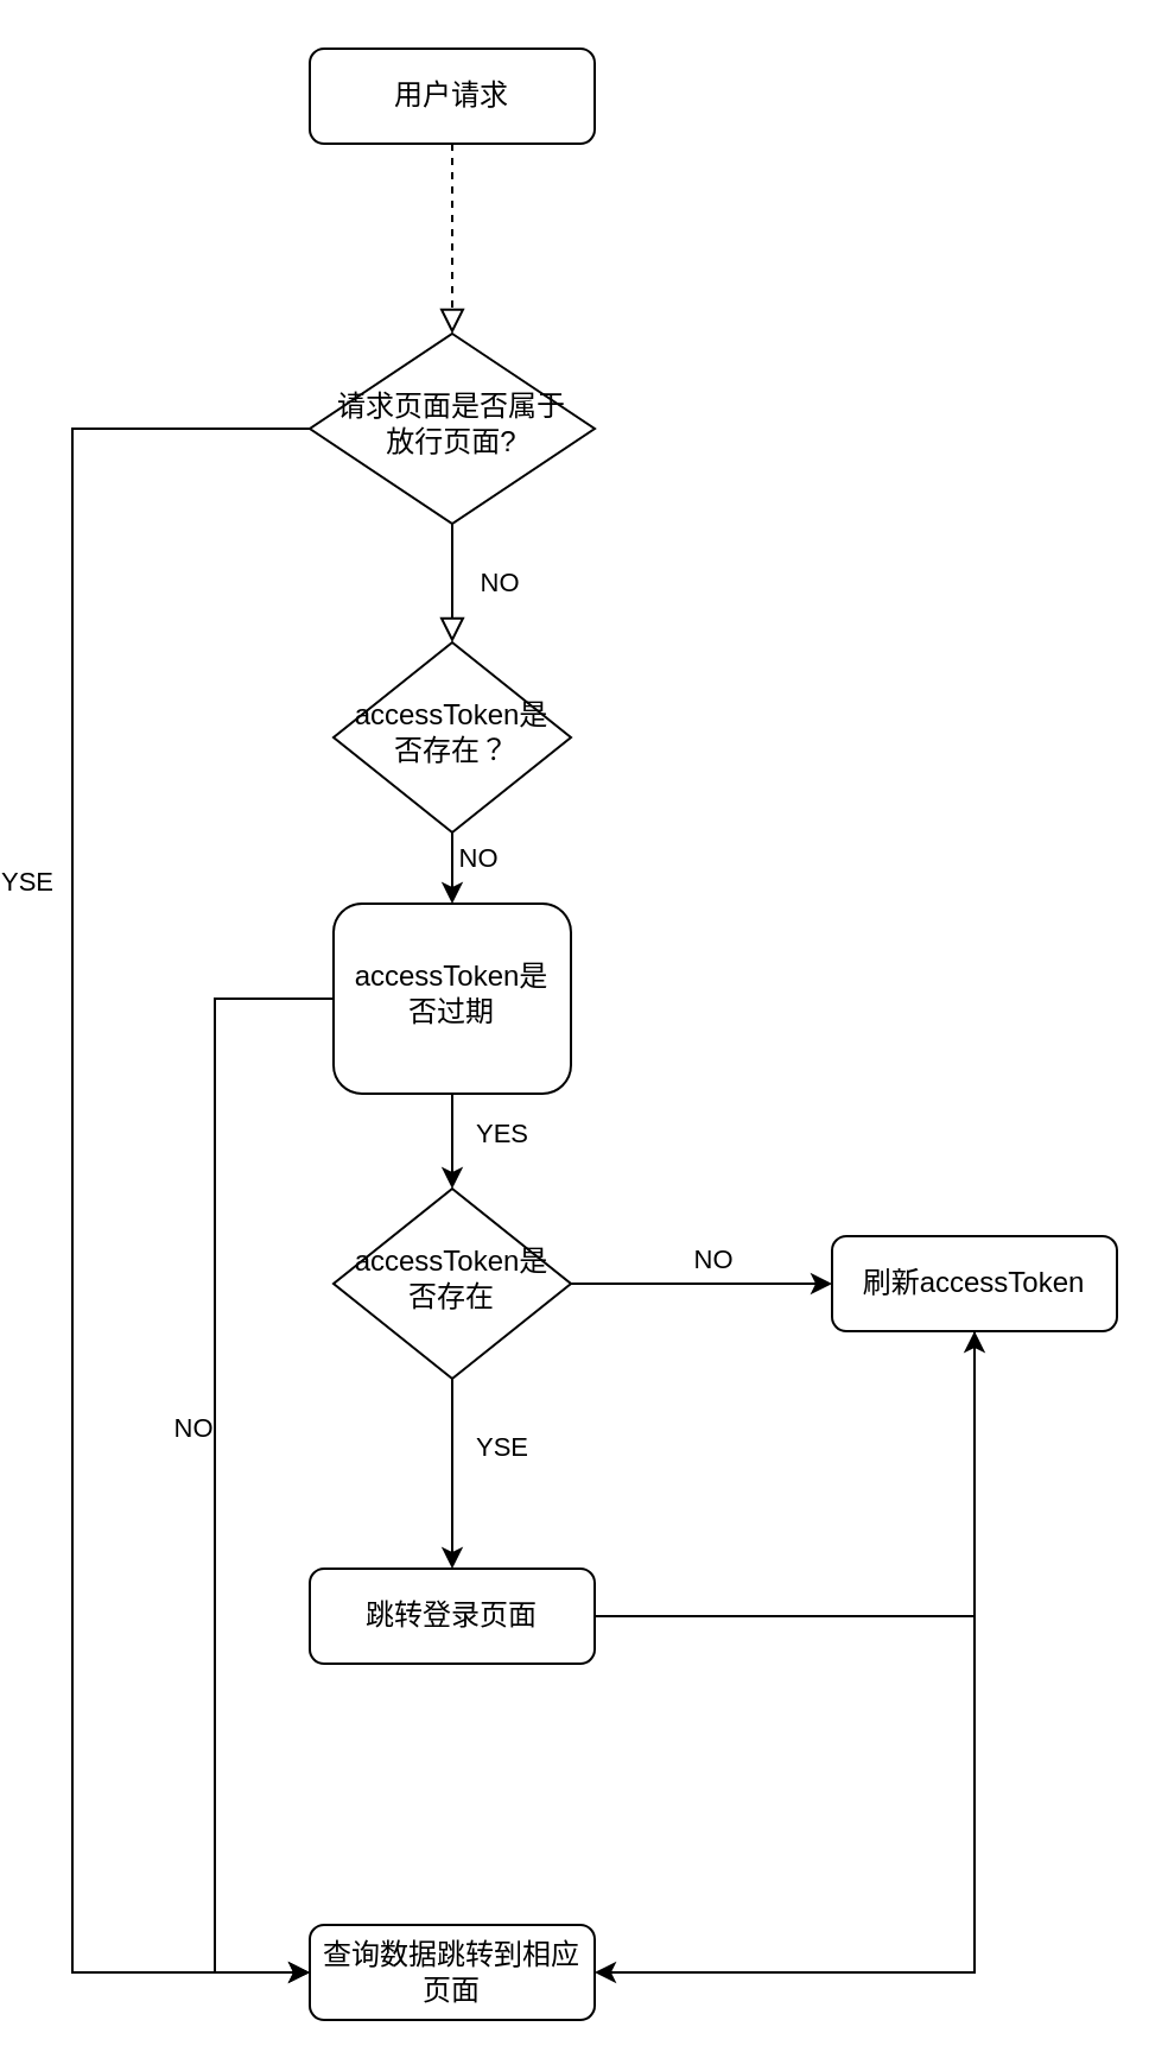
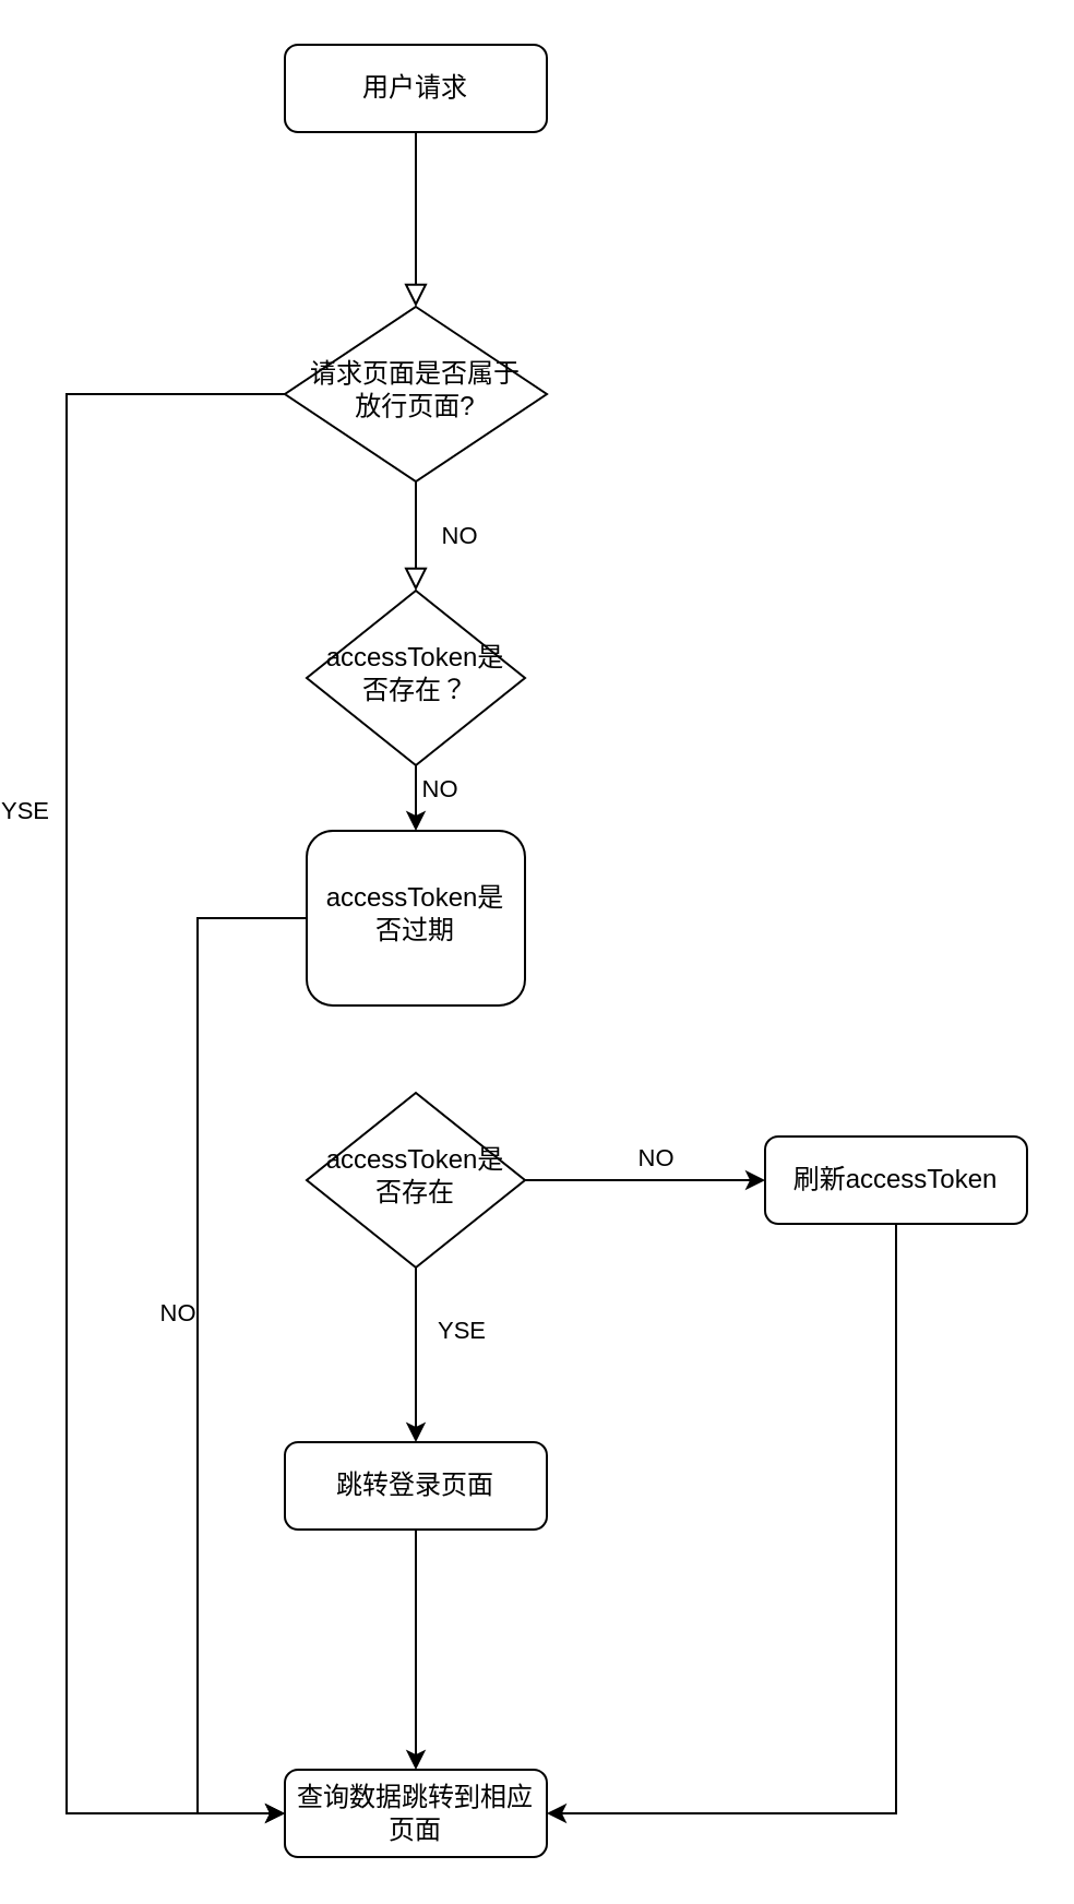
  <mxCell id="0" />
  <mxCell id="1" parent="0" />
- <mxCell id="2" value="" style="rounded=0;html=1;jettySize=auto;orthogonalLoop=1;fontSize=11;endArrow=block;endFill=0;endSize=8;strokeWidth=1;shadow=0;labelBackgroundColor=none;edgeStyle=orthogonalEdgeStyle;dashed=1;" parent="1" source="3" target="7" edge="1"><mxGeometry relative="1" as="geometry" /></mxCell>
+ <mxCell id="2" value="" style="rounded=0;html=1;jettySize=auto;orthogonalLoop=1;fontSize=11;endArrow=block;endFill=0;endSize=8;strokeWidth=1;shadow=0;labelBackgroundColor=none;edgeStyle=orthogonalEdgeStyle;" parent="1" source="3" target="7" edge="1"><mxGeometry relative="1" as="geometry" /></mxCell>
  <mxCell id="3" value="用户请求" style="rounded=1;whiteSpace=wrap;html=1;fontSize=12;glass=0;strokeWidth=1;shadow=0;" parent="1" vertex="1"><mxGeometry x="120" y="20" width="120" height="40" as="geometry" /></mxCell>
  <mxCell id="4" value="NO" style="rounded=0;html=1;jettySize=auto;orthogonalLoop=1;fontSize=11;endArrow=block;endFill=0;endSize=8;strokeWidth=1;shadow=0;labelBackgroundColor=none;edgeStyle=orthogonalEdgeStyle;" parent="1" source="7" target="10" edge="1"><mxGeometry y="20" relative="1" as="geometry"><mxPoint as="offset" /></mxGeometry></mxCell>
  <mxCell id="5" style="edgeStyle=orthogonalEdgeStyle;rounded=0;orthogonalLoop=1;jettySize=auto;html=1;entryX=0;entryY=0.5;entryDx=0;entryDy=0;" edge="1" parent="1" source="7" target="24"><mxGeometry relative="1" as="geometry"><Array as="points"><mxPoint x="20" y="180" /><mxPoint x="20" y="830" /></Array></mxGeometry></mxCell>
  <mxCell id="6" value="YSE" style="edgeLabel;html=1;align=center;verticalAlign=middle;resizable=0;points=[];" vertex="1" connectable="0" parent="5"><mxGeometry x="-0.461" y="-3" relative="1" as="geometry"><mxPoint x="-17" y="61" as="offset" /></mxGeometry></mxCell>
  <mxCell id="7" value="请求页面是否属于&lt;br&gt;放行页面?" style="rhombus;whiteSpace=wrap;html=1;shadow=0;fontFamily=Helvetica;fontSize=12;align=center;strokeWidth=1;spacing=6;spacingTop=-4;" parent="1" vertex="1"><mxGeometry x="120" y="140" width="120" height="80" as="geometry" /></mxCell>
  <mxCell id="8" style="edgeStyle=orthogonalEdgeStyle;rounded=0;orthogonalLoop=1;jettySize=auto;html=1;" edge="1" parent="1" source="10" target="15"><mxGeometry relative="1" as="geometry" /></mxCell>
  <mxCell id="9" value="NO" style="edgeLabel;html=1;align=center;verticalAlign=middle;resizable=0;points=[];" vertex="1" connectable="0" parent="8"><mxGeometry x="-0.62" y="3" relative="1" as="geometry"><mxPoint x="7" as="offset" /></mxGeometry></mxCell>
  <mxCell id="10" value="accessToken是否存在？" style="rhombus;whiteSpace=wrap;html=1;shadow=0;fontFamily=Helvetica;fontSize=12;align=center;strokeWidth=1;spacing=6;spacingTop=-4;" parent="1" vertex="1"><mxGeometry x="130" y="270" width="100" height="80" as="geometry" /></mxCell>
- <mxCell id="11" style="edgeStyle=orthogonalEdgeStyle;rounded=0;orthogonalLoop=1;jettySize=auto;html=1;" edge="1" parent="1" source="15" target="19"><mxGeometry relative="1" as="geometry" /></mxCell>
- <mxCell id="12" value="YES" style="edgeLabel;html=1;align=center;verticalAlign=middle;resizable=0;points=[];" vertex="1" connectable="0" parent="11"><mxGeometry x="-0.225" y="-1" relative="1" as="geometry"><mxPoint x="21" as="offset" /></mxGeometry></mxCell>
  <mxCell id="13" style="edgeStyle=orthogonalEdgeStyle;rounded=0;orthogonalLoop=1;jettySize=auto;html=1;entryX=0;entryY=0.5;entryDx=0;entryDy=0;" edge="1" parent="1" source="15" target="24"><mxGeometry relative="1" as="geometry"><Array as="points"><mxPoint x="80" y="420" /><mxPoint x="80" y="830" /></Array></mxGeometry></mxCell>
  <mxCell id="14" value="NO" style="edgeLabel;html=1;align=center;verticalAlign=middle;resizable=0;points=[];" vertex="1" connectable="0" parent="13"><mxGeometry x="-0.092" y="-2" relative="1" as="geometry"><mxPoint x="-8" y="3" as="offset" /></mxGeometry></mxCell>
  <mxCell id="15" value="accessToken是否过期" style="whiteSpace=wrap;html=1;shadow=0;fontFamily=Helvetica;fontSize=12;align=center;strokeWidth=1;spacing=6;spacingTop=-4;rounded=1;" vertex="1" parent="1"><mxGeometry x="130" y="380" width="100" height="80" as="geometry" /></mxCell>
  <mxCell id="16" style="edgeStyle=orthogonalEdgeStyle;rounded=0;orthogonalLoop=1;jettySize=auto;html=1;" edge="1" parent="1" source="19" target="21"><mxGeometry relative="1" as="geometry" /></mxCell>
  <mxCell id="17" value="YSE" style="edgeLabel;html=1;align=center;verticalAlign=middle;resizable=0;points=[];" vertex="1" connectable="0" parent="16"><mxGeometry x="-0.3" y="2" relative="1" as="geometry"><mxPoint x="18" as="offset" /></mxGeometry></mxCell>
  <mxCell id="18" value="NO" style="edgeStyle=orthogonalEdgeStyle;rounded=0;orthogonalLoop=1;jettySize=auto;html=1;entryX=0;entryY=0.5;entryDx=0;entryDy=0;" edge="1" parent="1" source="19" target="23"><mxGeometry x="0.091" y="10" relative="1" as="geometry"><mxPoint as="offset" /></mxGeometry></mxCell>
  <mxCell id="19" value="accessToken是否存在" style="rhombus;whiteSpace=wrap;html=1;shadow=0;fontFamily=Helvetica;fontSize=12;align=center;strokeWidth=1;spacing=6;spacingTop=-4;" vertex="1" parent="1"><mxGeometry x="130" y="500" width="100" height="80" as="geometry" /></mxCell>
- <mxCell id="20" style="edgeStyle=orthogonalEdgeStyle;rounded=0;orthogonalLoop=1;jettySize=auto;html=1;" edge="1" parent="1" source="21" target="23"><mxGeometry relative="1" as="geometry" /></mxCell>
+ <mxCell id="20" style="edgeStyle=orthogonalEdgeStyle;rounded=0;orthogonalLoop=1;jettySize=auto;html=1;entryX=0.5;entryY=0;entryDx=0;entryDy=0;" edge="1" parent="1" source="21" target="24"><mxGeometry relative="1" as="geometry" /></mxCell>
  <mxCell id="21" value="跳转登录页面" style="rounded=1;whiteSpace=wrap;html=1;fontSize=12;glass=0;strokeWidth=1;shadow=0;" vertex="1" parent="1"><mxGeometry x="120" y="660" width="120" height="40" as="geometry" /></mxCell>
  <mxCell id="22" style="edgeStyle=orthogonalEdgeStyle;rounded=0;orthogonalLoop=1;jettySize=auto;html=1;entryX=1;entryY=0.5;entryDx=0;entryDy=0;" edge="1" parent="1" source="23" target="24"><mxGeometry relative="1" as="geometry"><Array as="points"><mxPoint x="400" y="830" /></Array></mxGeometry></mxCell>
  <mxCell id="23" value="刷新accessToken" style="rounded=1;whiteSpace=wrap;html=1;fontSize=12;glass=0;strokeWidth=1;shadow=0;" vertex="1" parent="1"><mxGeometry x="340" y="520" width="120" height="40" as="geometry" /></mxCell>
  <mxCell id="24" value="查询数据跳转到相应页面" style="rounded=1;whiteSpace=wrap;html=1;fontSize=12;glass=0;strokeWidth=1;shadow=0;" vertex="1" parent="1"><mxGeometry x="120" y="810" width="120" height="40" as="geometry" /></mxCell>
